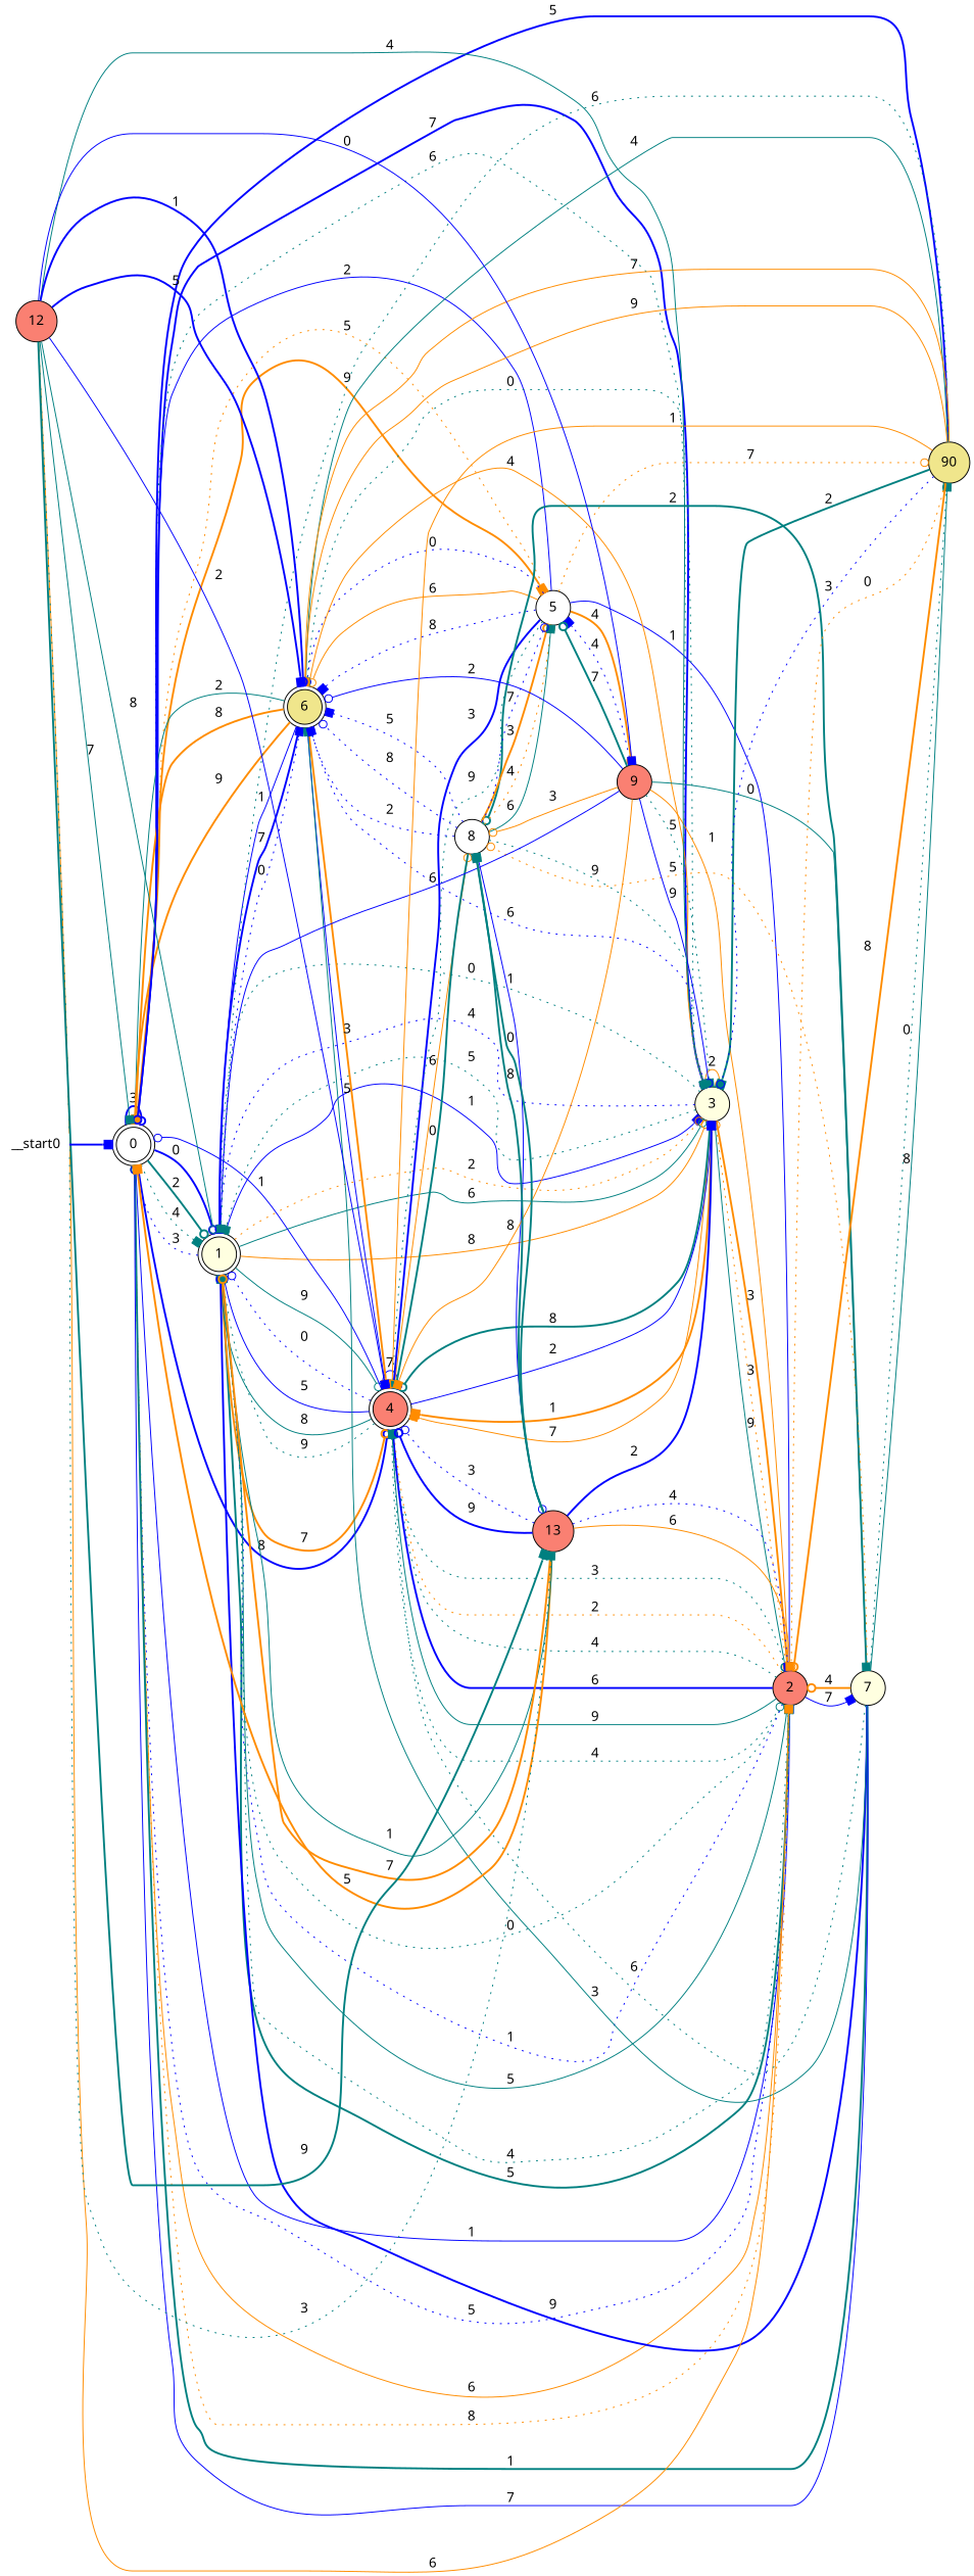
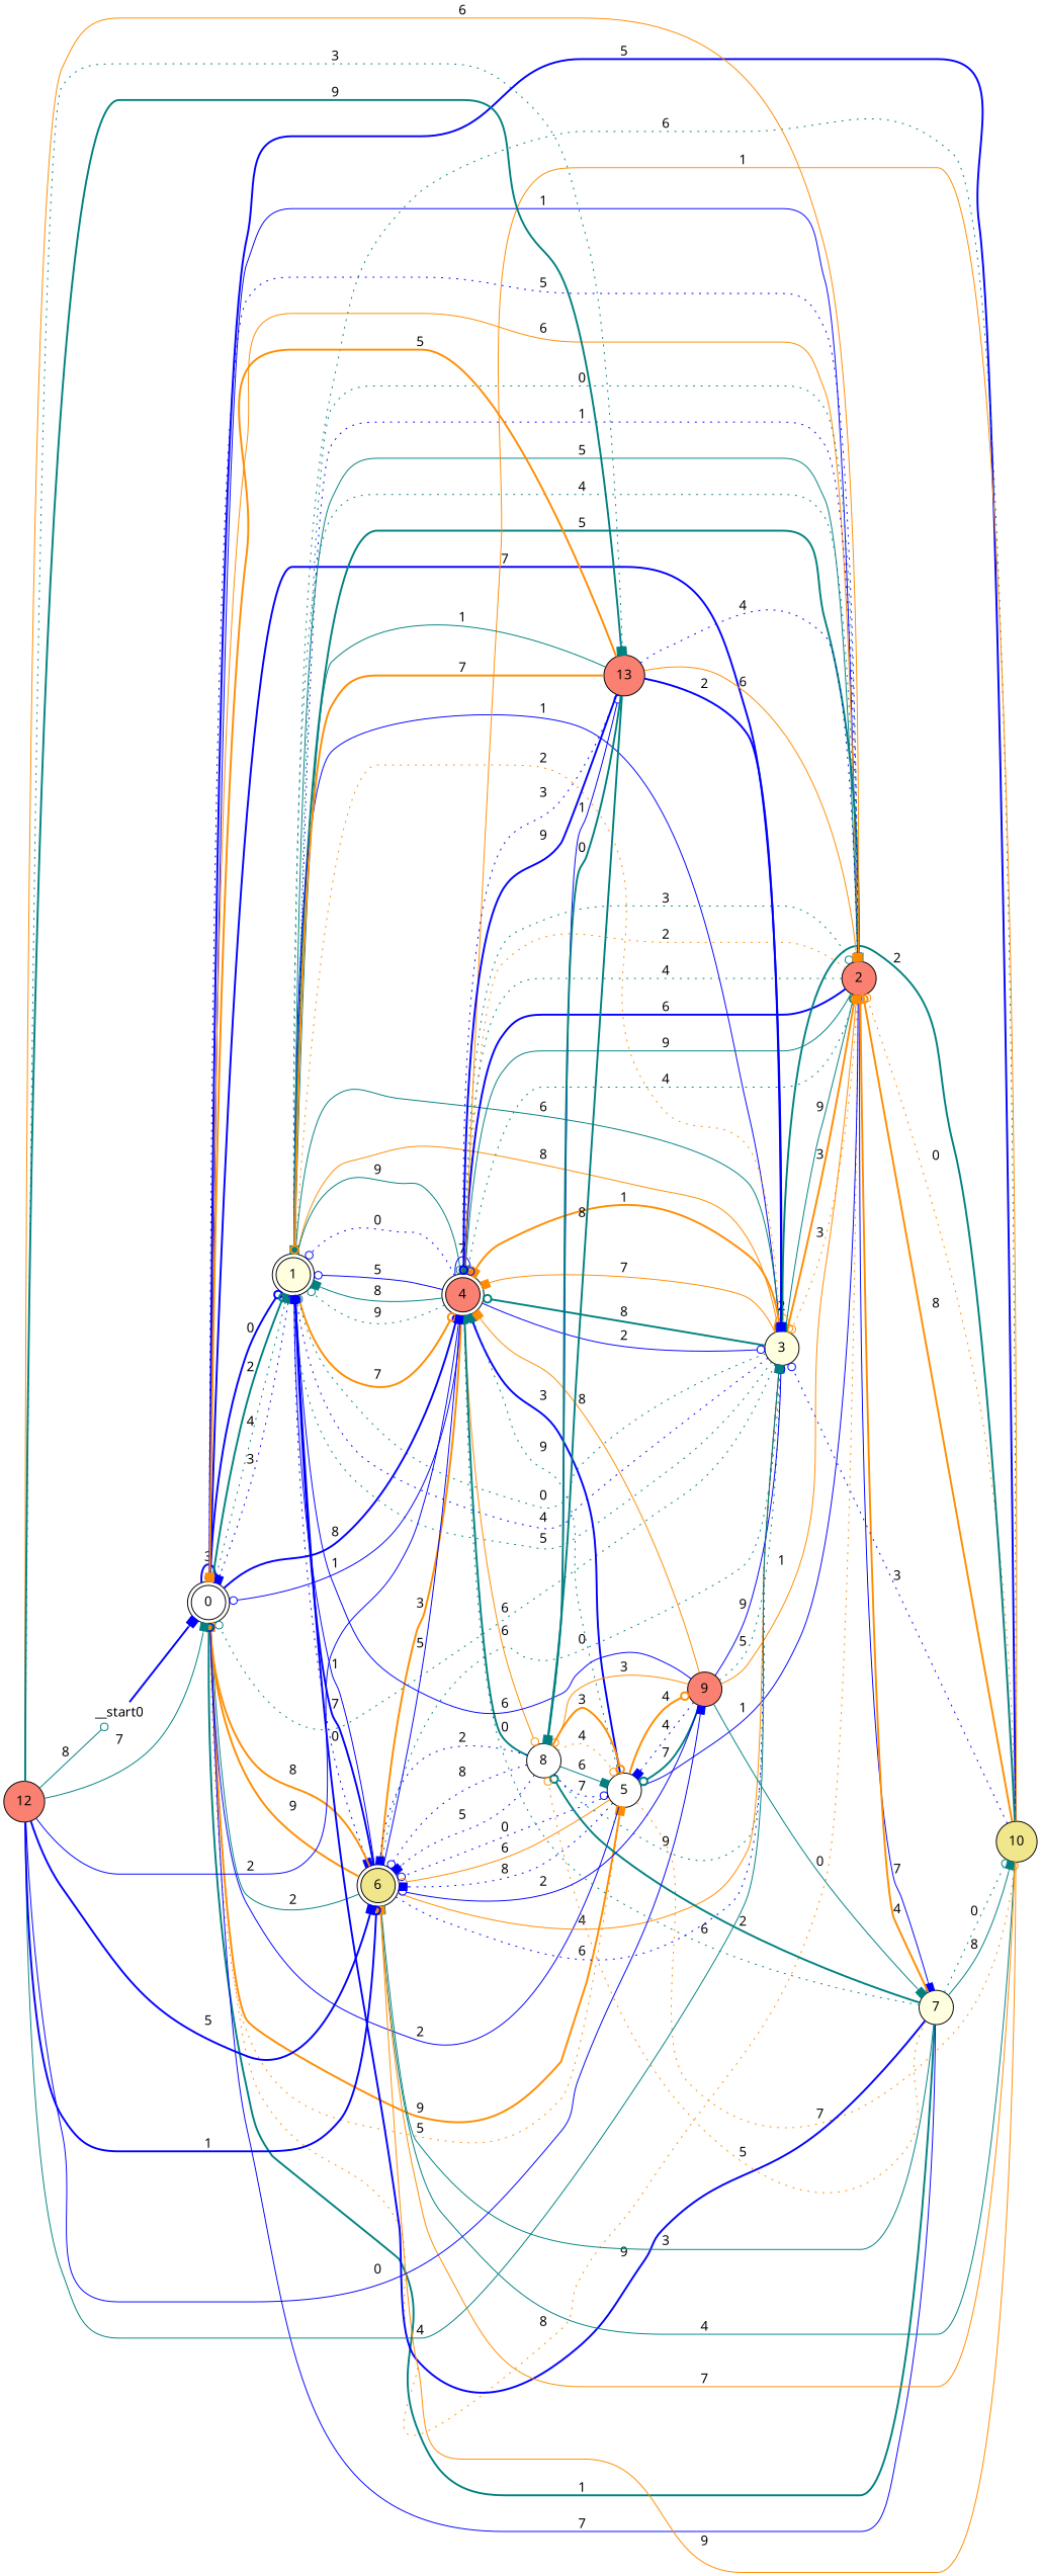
  digraph {
    fontname="Noto Sans"
    rankdir=LR
    node [fillcolor=salmon fontname="Noto Sans" shape=circle style=filled]
    edge [arrowhead=odot color=blue fontname="Noto Sans" style=solid]
    n1 [fillcolor=white label=0 shape=doublecircle]
    n2 [fillcolor=lightyellow label=1 shape=doublecircle]
    n3 [label=2]
    n4 [fillcolor=lightyellow label=3]
    n5 [label=4 shape=doublecircle]
    n6 [fillcolor=white label=5]
    n7 [fillcolor=khaki label=6 shape=doublecircle]
    n8 [fillcolor=lightyellow label=7]
    n9 [fillcolor=white label=8]
    n10 [label=9]
-   n11 [fillcolor=khaki label=90]
+   n11 [fillcolor=khaki label=10]
    n12 [label=13]
    n13 [label=12]
    __start0 [fillcolor=white height=0 shape=none width=0]
    n1 -> n1 [label=3 style=bold]
    n1 -> n2 [label=0 style=bold]
    n1 -> n2 [color=teal label=2 style=bold]
    n1 -> n2 [arrowhead=box color=teal label=4 style=dotted]
    n1 -> n3 [arrowhead=box label=1]
    n1 -> n3 [arrowhead=box label=5 style=dotted]
    n1 -> n3 [color=darkorange label=6]
    n1 -> n4 [label=7 style=bold]
    n1 -> n5 [label=8 style=bold]
    n1 -> n6 [arrowhead=box color=darkorange label=9 style=bold]
    n2 -> n1 [arrowhead=box label=3 style=dotted]
    n2 -> n3 [color=teal label=4 style=dotted]
    n2 -> n3 [arrowhead=box color=teal label=5 style=bold]
    n2 -> n4 [arrowhead=box label=1]
    n2 -> n4 [color=darkorange label=2 style=dotted]
    n2 -> n4 [color=teal label=6]
    n2 -> n4 [color=darkorange label=8]
    n2 -> n5 [color=darkorange label=7 style=bold]
    n2 -> n5 [color=teal label=9]
    n2 -> n7 [arrowhead=box label=0 style=dotted]
    n3 -> n1 [color=darkorange label=8 style=dotted]
    n3 -> n2 [color=teal label=0 style=dotted]
    n3 -> n2 [arrowhead=box label=1 style=dotted]
    n3 -> n2 [arrowhead=box color=teal label=5]
    n3 -> n4 [color=darkorange label=3 style=dotted]
    n3 -> n5 [color=darkorange label=2 style=dotted]
    n3 -> n5 [arrowhead=box color=teal label=4 style=dotted]
    n3 -> n5 [label=6 style=bold]
    n3 -> n5 [arrowhead=box color=teal label=9]
    n3 -> n8 [arrowhead=box label=7]
    n4 -> n1 [color=teal label=6 style=dotted]
    n4 -> n2 [color=teal label=0 style=dotted]
    n4 -> n2 [label=4 style=dotted]
    n4 -> n2 [arrowhead=box color=teal label=5 style=dotted]
    n4 -> n3 [color=darkorange label=3 style=bold]
    n4 -> n3 [color=teal label=9]
    n4 -> n4 [color=darkorange label=2]
    n4 -> n5 [arrowhead=box color=darkorange label=1 style=bold]
    n4 -> n5 [arrowhead=box color=darkorange label=7]
    n4 -> n5 [color=teal label=8 style=bold]
    n5 -> n1 [label=1]
    n5 -> n2 [label=0 style=dotted]
    n5 -> n2 [label=5]
    n5 -> n2 [arrowhead=box color=teal label=8]
    n5 -> n2 [color=teal label=9 style=dotted]
    n5 -> n3 [color=teal label=3 style=dotted]
    n5 -> n3 [color=teal label=4 style=dotted]
    n5 -> n4 [label=2]
    n5 -> n5 [label=7]
    n5 -> n9 [color=darkorange label=6]
    n6 -> n1 [label=2]
    n6 -> n1 [color=darkorange label=5 style=dotted]
    n6 -> n3 [label=1]
    n6 -> n5 [label=3 style=bold]
    n6 -> n5 [arrowhead=box color=teal label=9 style=dotted]
    n6 -> n7 [label=0 style=dotted]
    n6 -> n7 [color=darkorange label=6]
    n6 -> n7 [arrowhead=box label=8 style=dotted]
    n6 -> n10 [color=darkorange label=4 style=bold]
    n6 -> n11 [color=darkorange label=7 style=dotted]
    n7 -> n1 [color=teal label=2]
    n7 -> n1 [arrowhead=box color=darkorange label=8 style=bold]
    n7 -> n1 [color=darkorange label=9 style=bold]
    n7 -> n2 [arrowhead=box label=1]
    n7 -> n2 [label=7 style=bold]
    n7 -> n4 [color=teal label=0 style=dotted]
    n7 -> n4 [color=darkorange label=4]
    n7 -> n4 [arrowhead=box label=6 style=dotted]
    n7 -> n5 [arrowhead=box color=darkorange label=3 style=bold]
    n7 -> n5 [arrowhead=box label=5]
    n8 -> n1 [color=teal label=1 style=bold]
    n8 -> n1 [label=7]
    n8 -> n2 [label=9 style=bold]
    n8 -> n3 [color=darkorange label=4 style=bold]
    n8 -> n5 [arrowhead=box color=teal label=6 style=dotted]
    n8 -> n7 [arrowhead=box color=teal label=3]
    n8 -> n9 [color=teal label=2 style=bold]
    n8 -> n9 [color=darkorange label=5 style=dotted]
    n8 -> n11 [color=teal label=0 style=dotted]
    n8 -> n11 [arrowhead=box color=teal label=8]
    n9 -> n4 [arrowhead=box color=teal label=9 style=dotted]
    n9 -> n5 [color=teal label=0 style=bold]
    n9 -> n6 [color=darkorange label=3 style=bold]
    n9 -> n6 [color=darkorange label=4 style=dotted]
    n9 -> n6 [arrowhead=box color=teal label=6]
    n9 -> n6 [label=7 style=dotted]
    n9 -> n7 [arrowhead=box label=2 style=dotted]
    n9 -> n7 [arrowhead=box label=5 style=dotted]
    n9 -> n7 [label=8 style=dotted]
    n9 -> n12 [label=1]
    n10 -> n2 [label=6]
    n10 -> n3 [arrowhead=box color=darkorange label=1]
    n10 -> n4 [arrowhead=box color=teal label=5 style=dotted]
    n10 -> n4 [label=9]
    n10 -> n5 [arrowhead=box color=darkorange label=8]
    n10 -> n6 [arrowhead=box label=4 style=dotted]
    n10 -> n6 [color=teal label=7 style=bold]
    n10 -> n7 [label=2]
    n10 -> n8 [arrowhead=box color=teal label=0]
    n10 -> n9 [color=darkorange label=3]
    n11 -> n1 [label=5 style=bold]
    n11 -> n2 [arrowhead=box color=teal label=6 style=dotted]
    n11 -> n3 [color=darkorange label=0 style=dotted]
    n11 -> n3 [color=darkorange label=8 style=bold]
    n11 -> n4 [arrowhead=box color=teal label=2 style=bold]
    n11 -> n4 [label=3 style=dotted]
    n11 -> n5 [color=darkorange label=1]
    n11 -> n7 [arrowhead=box color=teal label=4]
    n11 -> n7 [color=darkorange label=7]
    n11 -> n7 [arrowhead=box color=darkorange label=9]
    n12 -> n1 [arrowhead=box color=darkorange label=5 style=bold]
    n12 -> n2 [arrowhead=box color=teal label=1]
    n12 -> n2 [color=darkorange label=7 style=bold]
    n12 -> n3 [arrowhead=box label=4 style=dotted]
    n12 -> n3 [arrowhead=box color=darkorange label=6]
    n12 -> n4 [arrowhead=box label=2 style=bold]
    n12 -> n5 [label=3 style=dotted]
    n12 -> n5 [label=9 style=bold]
    n12 -> n9 [color=teal label=0 style=bold]
    n12 -> n9 [arrowhead=box color=teal label=8 style=bold]
    n13 -> n1 [arrowhead=box color=teal label=7]
-   n13 -> n2 [color=teal label=8]
+   n13 -> __start0 [color=teal label=8]
    n13 -> n3 [arrowhead=box color=darkorange label=6]
    n13 -> n4 [arrowhead=box color=teal label=4]
    n13 -> n5 [arrowhead=box label=2]
    n13 -> n7 [label=1 style=bold]
    n13 -> n7 [arrowhead=box label=5 style=bold]
    n13 -> n10 [arrowhead=box label=0]
    n13 -> n12 [arrowhead=box color=teal label=3 style=dotted]
    n13 -> n12 [arrowhead=box color=teal label=9 style=bold]
    __start0 -> n1 [arrowhead=box style=bold]
  }
